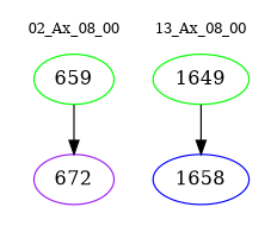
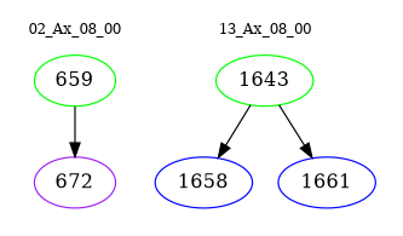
  digraph {
    node [color=green]
    edge [color=black]
    n1 [label=659]
    n2 [color=purple label=672]
    n3 [color=blue label=1658]
-   n4 [label=1649]
+   n4 [label=1643]
+   n5 [color=blue label=1661]
    subgraph cluster_1 {
      color=white
      fontsize=10
      label="02_Ax_08_00"
      n1
      n2
    }
    subgraph cluster_2 {
      color=white
      fontsize=10
      label="13_Ax_08_00"
      n3
      n4
+     n5
    }
    n1 -> n2
    n4 -> n3
+   n4 -> n5
  }
